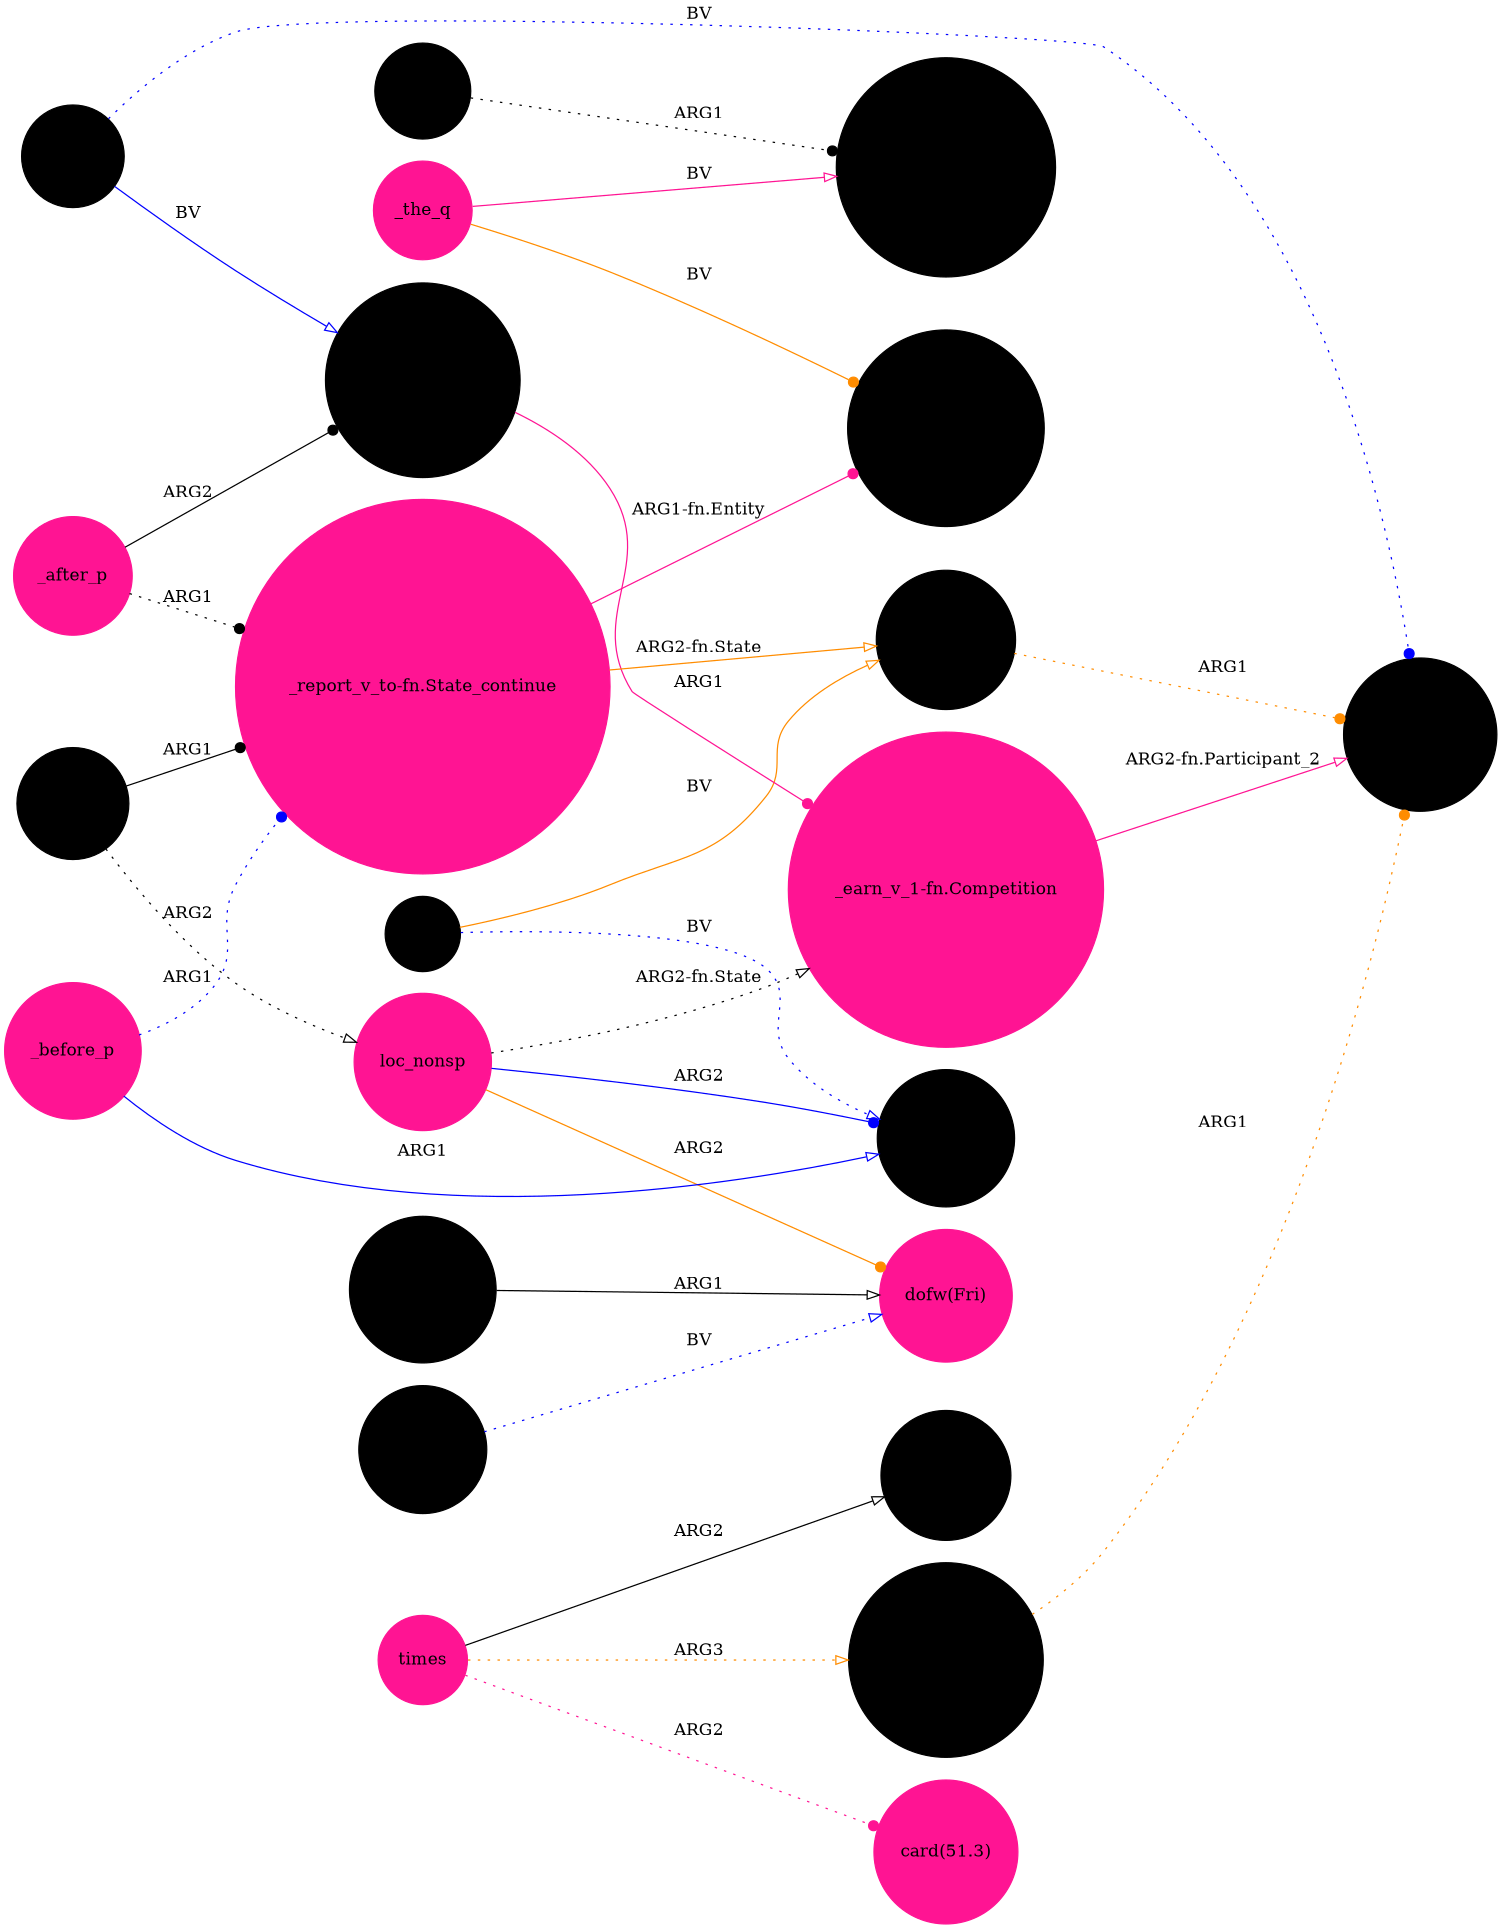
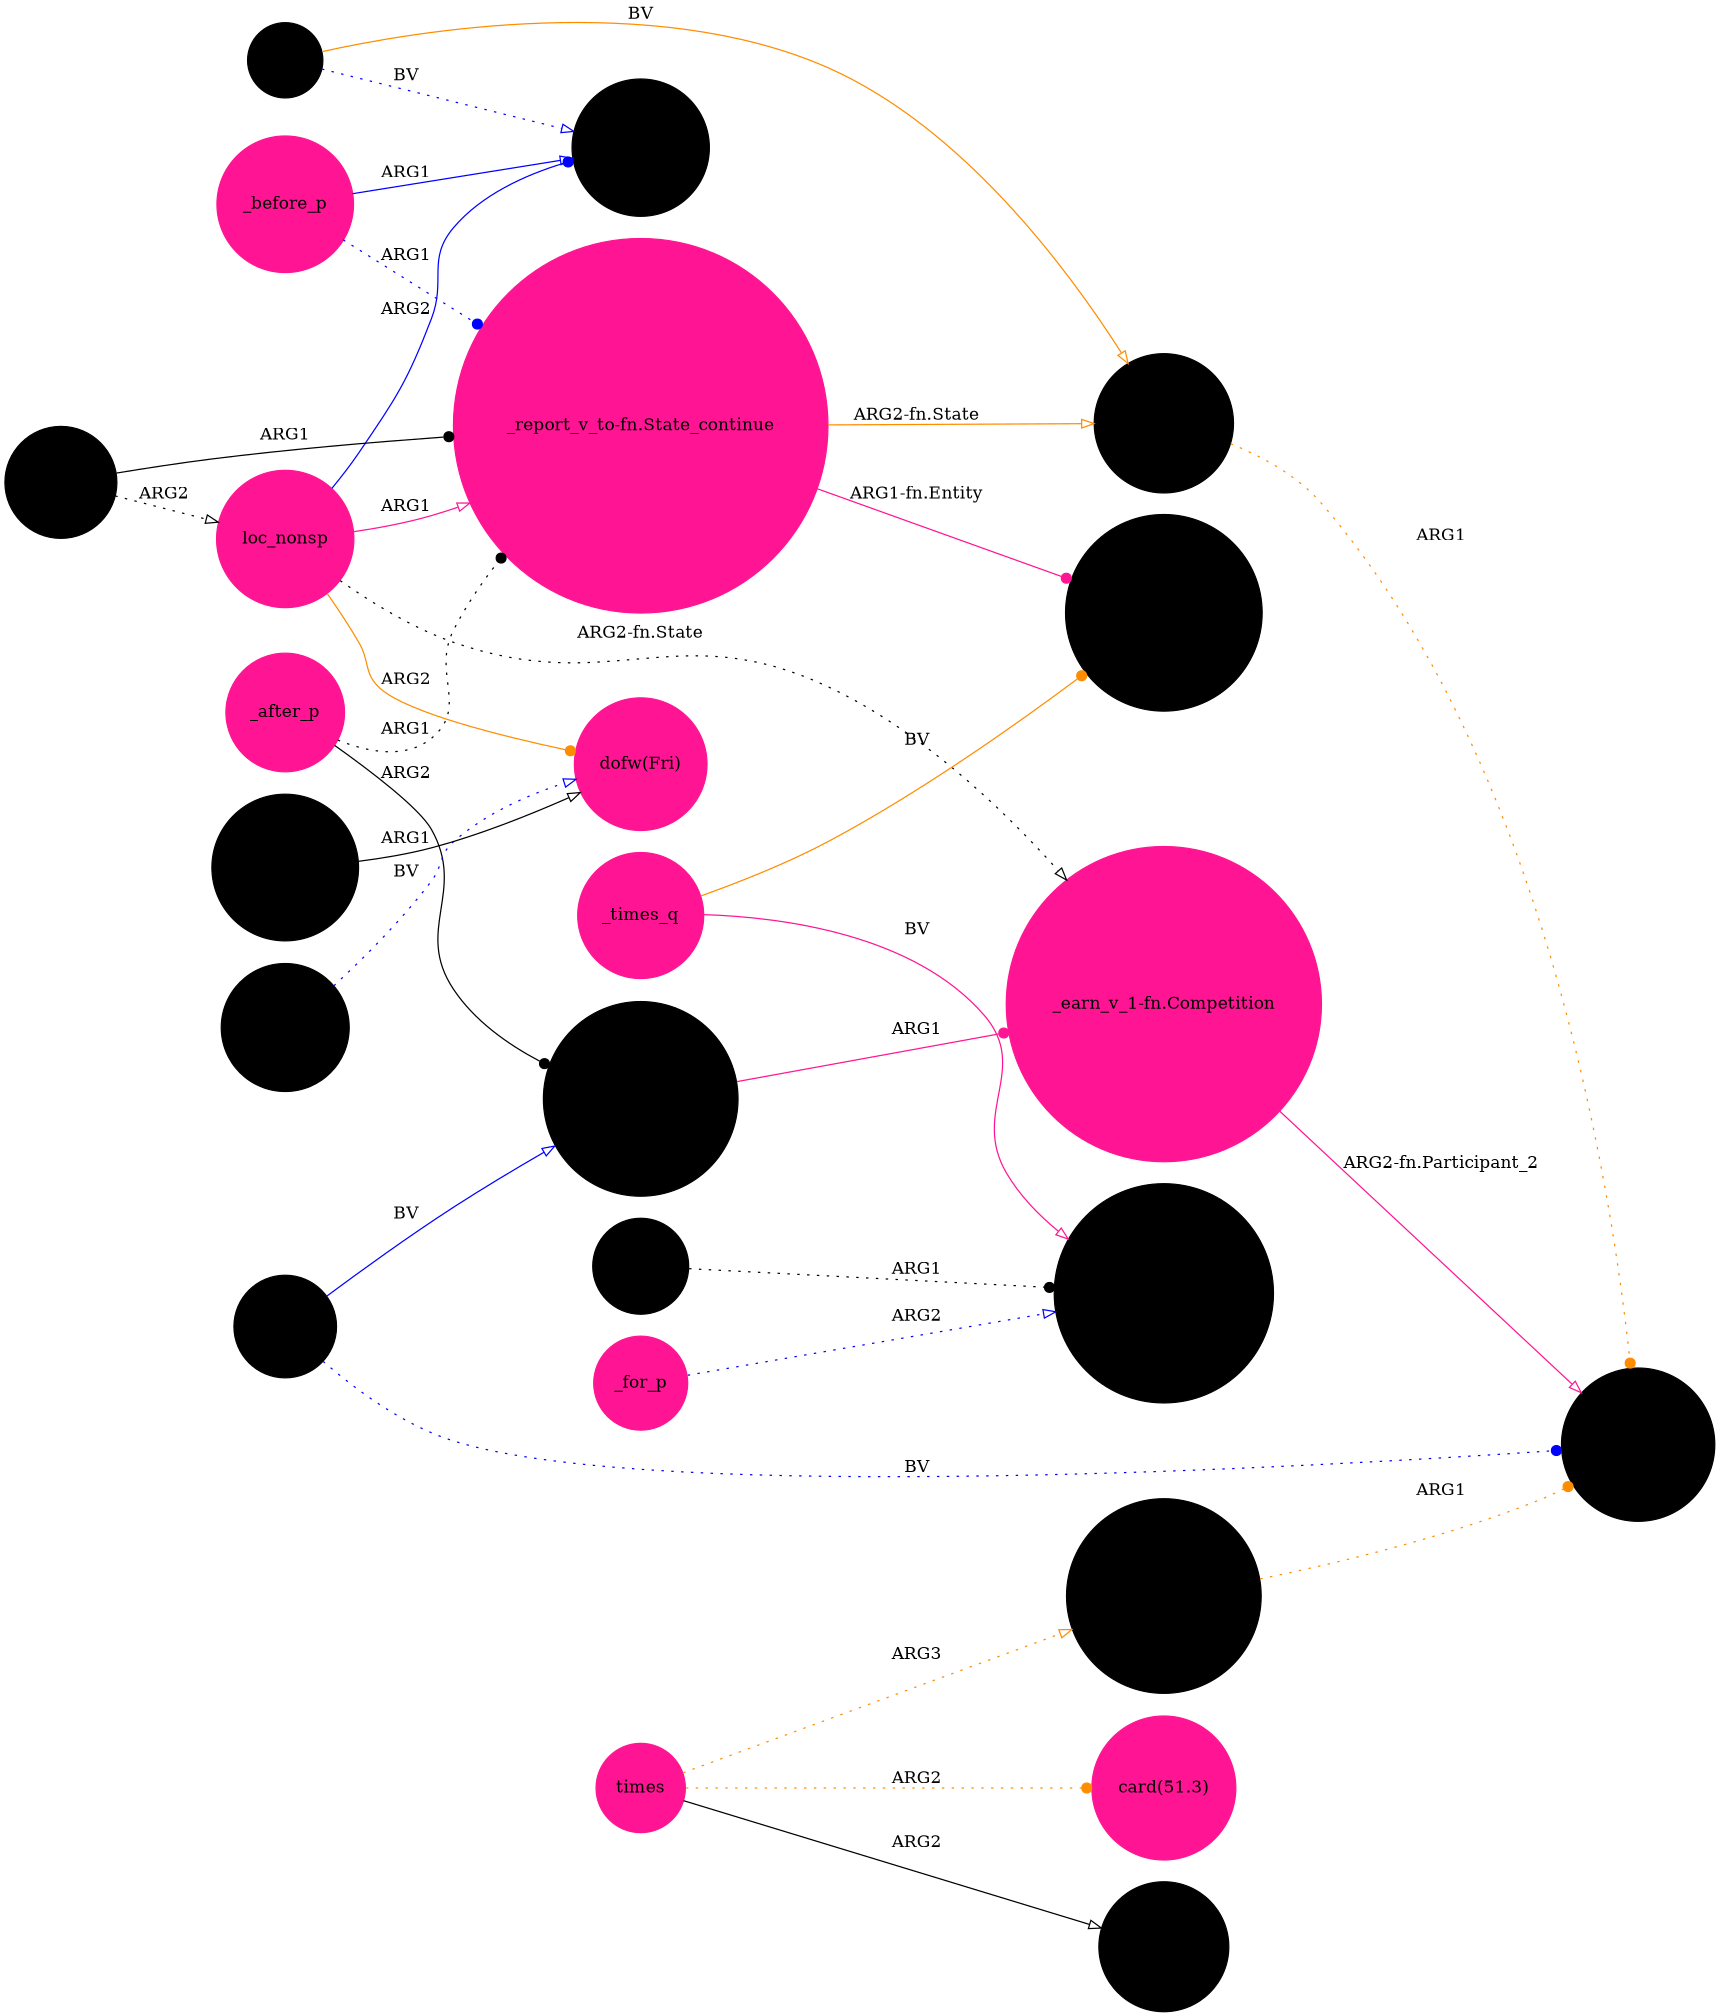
  digraph {
    rankdir=LR
    node [color=black shape=circle style=filled]
    edge [arrowhead=onormal color=darkorange style=solid]
    _a_q
    _loss_n_of
    _year_n_1
    _dollar_n_1
    "_earn_v_1-fn.Competition" [color=deeppink]
    nominalization
    "_report_v_to-fn.State_continue" [color=deeppink]
    _company_n_of
    _after_p [color=deeppink]
    "ord(3)"
    _quarter_n_temp
    "dofw(Fri)" [color=deeppink]
    proper_q
    times [color=deeppink]
    "card(9.2)"
    "card(1000000)"
    "card(51.3)" [color=deeppink]
    _late_a_for
    loc_nonsp [color=deeppink]
-   _the_q [color=deeppink]
+   _the_q [color=deeppink label=_times_q]
    udef_q
    focus_d
+   _for_p [color=deeppink]
    _before_p [color=deeppink]
    _a_q -> _loss_n_of [label=BV]
    _a_q -> _year_n_1 [color=blue label=BV style=dotted]
    _loss_n_of -> _dollar_n_1 [arrowhead=dot label=ARG1 style=dotted]
    "_earn_v_1-fn.Competition" -> _dollar_n_1 [color=deeppink label="ARG2-fn.Participant_2"]
    nominalization -> "_earn_v_1-fn.Competition" [arrowhead=dot color=deeppink label=ARG1]
    "_report_v_to-fn.State_continue" -> _loss_n_of [label="ARG2-fn.State"]
    "_report_v_to-fn.State_continue" -> _company_n_of [arrowhead=dot color=deeppink label="ARG1-fn.Entity"]
    _after_p -> nominalization [arrowhead=dot color=black label=ARG2]
    _after_p -> "_report_v_to-fn.State_continue" [arrowhead=dot color=black label=ARG1 style=dotted]
    "ord(3)" -> _quarter_n_temp [arrowhead=dot color=black label=ARG1 style=dotted]
    proper_q -> "dofw(Fri)" [color=blue label=BV style=dotted]
    times -> "card(9.2)" [color=black label=ARG2]
    times -> "card(1000000)" [label=ARG3 style=dotted]
-   times -> "card(51.3)" [arrowhead=dot color=deeppink label=ARG2 style=dotted]
+   times -> "card(51.3)" [arrowhead=dot label=ARG2 style=dotted]
    "card(1000000)" -> _dollar_n_1 [arrowhead=dot label=ARG1 style=dotted]
    _late_a_for -> "dofw(Fri)" [color=black label=ARG1]
    loc_nonsp -> _year_n_1 [arrowhead=dot color=blue label=ARG2]
    loc_nonsp -> "_earn_v_1-fn.Competition" [color=black label="ARG2-fn.State" style=dotted]
+   loc_nonsp -> "_report_v_to-fn.State_continue" [color=deeppink label=ARG1]
    loc_nonsp -> "dofw(Fri)" [arrowhead=dot label=ARG2]
    _the_q -> _company_n_of [arrowhead=dot label=BV]
    _the_q -> _quarter_n_temp [color=deeppink label=BV]
    udef_q -> _dollar_n_1 [arrowhead=dot color=blue label=BV style=dotted]
    udef_q -> nominalization [color=blue label=BV]
    focus_d -> "_report_v_to-fn.State_continue" [arrowhead=dot color=black label=ARG1]
    focus_d -> loc_nonsp [color=black label=ARG2 style=dotted]
+   _for_p -> _quarter_n_temp [color=blue label=ARG2 style=dotted]
    _before_p -> _year_n_1 [color=blue label=ARG1]
    _before_p -> "_report_v_to-fn.State_continue" [arrowhead=dot color=blue label=ARG1 style=dotted]
  }
